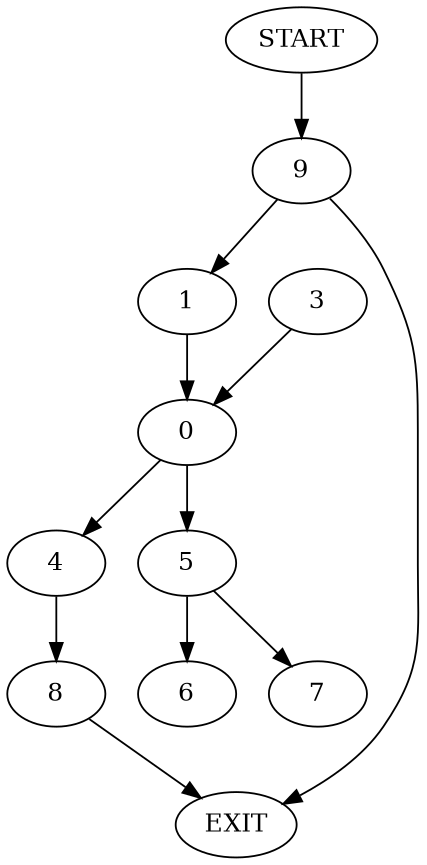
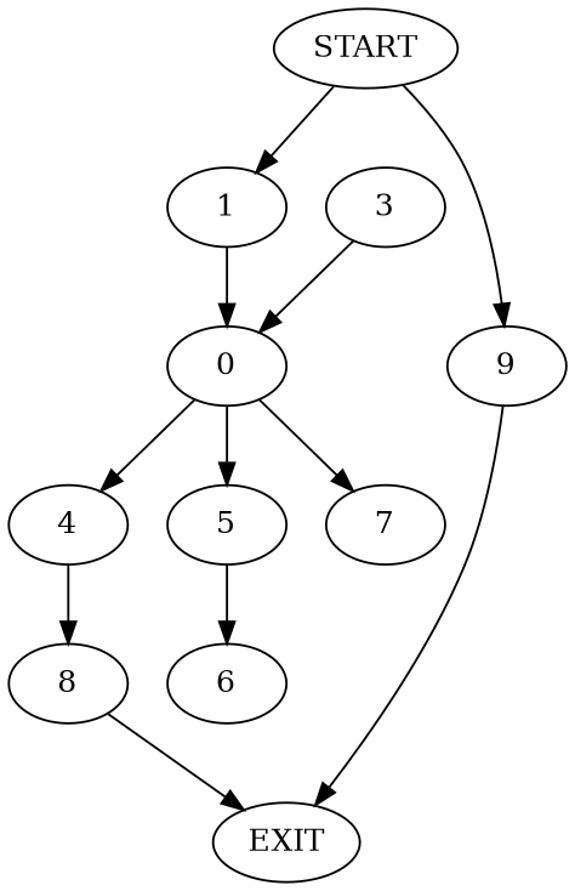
  digraph {
    n1 [label=START]
    1
    9
    n4 [label=0]
    n5 [label=EXIT]
    4
    5
    3
    8
    6
    7
-   9 -> 1
+   n1 -> 1
    n1 -> 9
    1 -> n4
    9 -> n5
    n4 -> 4
    n4 -> 5
    4 -> 8
    5 -> 6
-   5 -> 7
+   n4 -> 7
    3 -> n4
    8 -> n5
  }
